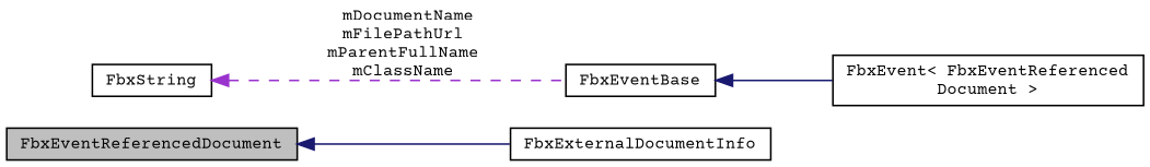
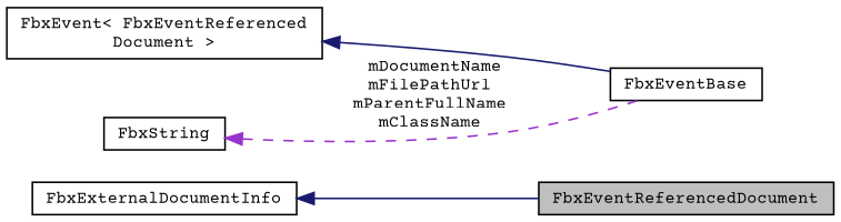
  digraph {
    fontname="Courier Prime"
    rankdir=LR
    node [color=black fillcolor=white fontname="Courier Prime" fontsize=10 shape=record style=filled]
    edge [color=midnightblue dir=back fontname="Courier Prime" fontsize=10 labelfontname=Helvetica labelfontsize=10 style=solid]
    n1 [fillcolor=grey75 fontcolor=black height=0.2 label=FbxEventReferencedDocument width=0.4]
    n2 [height=0.2 label="FbxEvent\< FbxEventReferenced\lDocument \>" width=0.4]
    n3 [height=0.2 label=FbxEventBase width=0.4]
    n4 [height=0.2 label=FbxExternalDocumentInfo width=0.4]
    n5 [height=0.2 label=FbxString width=0.4]
-   n3 -> n2
-   n1 -> n4
+   n2 -> n3
+   n4 -> n1
    n5 -> n3 [color=darkorchid3 label=" mDocumentName\nmFilePathUrl\nmParentFullName\nmClassName" style=dashed]
  }
